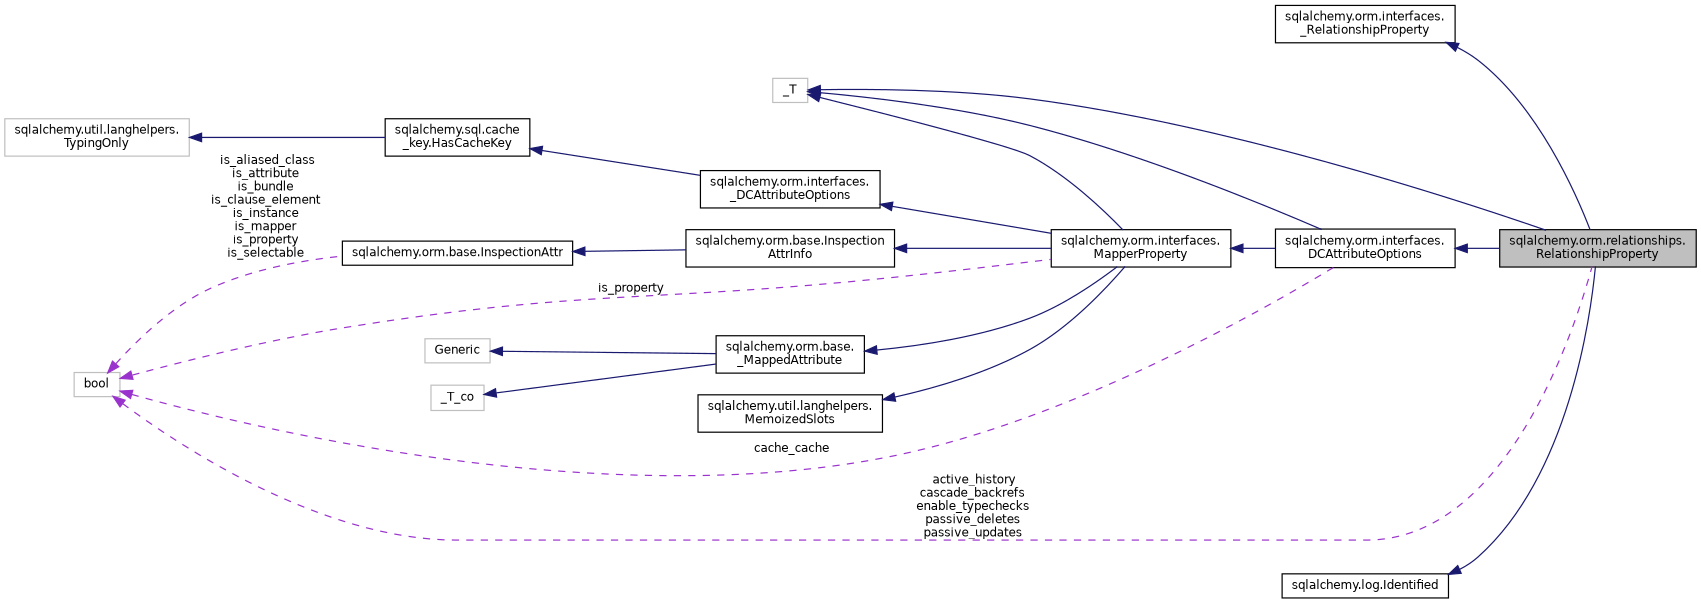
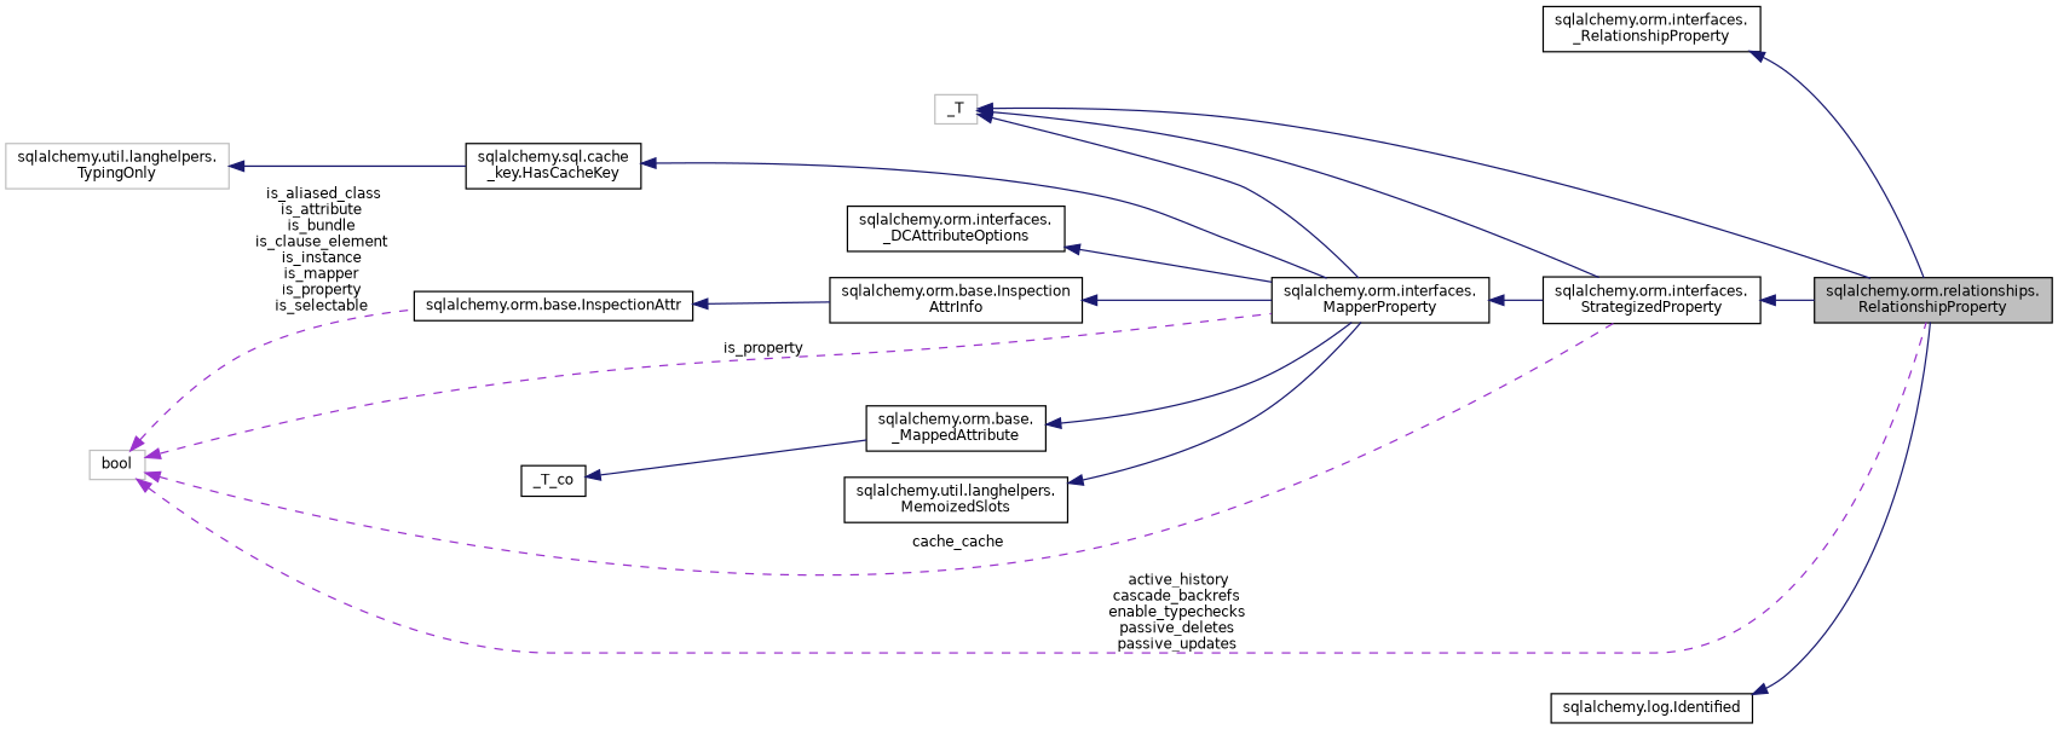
  digraph {
    rankdir=LR
    node [color=black fillcolor=white fontname=Helvetica fontsize=10 shape=record style=filled]
    edge [color=midnightblue dir=back fontname=Helvetica fontsize=10 labelfontname=Helvetica labelfontsize=10 style=solid]
    n1 [fillcolor=grey75 fontcolor=black height=0.2 label="sqlalchemy.orm.relationships.\lRelationshipProperty" width=0.4]
    n2 [height=0.2 label="sqlalchemy.orm.interfaces.\l_RelationshipProperty" width=0.4]
-   n3 [height=0.2 label="sqlalchemy.orm.interfaces.\lDCAttributeOptions" width=0.4]
+   n3 [height=0.2 label="sqlalchemy.orm.interfaces.\lStrategizedProperty" width=0.4]
    n4 [height=0.2 label="sqlalchemy.orm.interfaces.\lMapperProperty" width=0.4]
    n5 [height=0.2 label="sqlalchemy.sql.cache\l_key.HasCacheKey" width=0.4]
    n6 [height=0.2 label="sqlalchemy.orm.interfaces.\l_DCAttributeOptions" width=0.4]
    n7 [height=0.2 label="sqlalchemy.orm.base.\l_MappedAttribute" width=0.4]
-   n8 [color=grey75 height=0.2 label=Generic width=0.4]
-   n9 [color=grey75 height=0.2 label=_T_co width=0.4]
+   n9 [height=0.2 label=_T_co width=0.4]
    n10 [color=grey75 height=0.2 label="sqlalchemy.util.langhelpers.\lTypingOnly" width=0.4]
    n11 [color=grey75 height=0.2 label=_T width=0.4]
    n12 [height=0.2 label="sqlalchemy.orm.base.Inspection\lAttrInfo" width=0.4]
    n13 [height=0.2 label="sqlalchemy.orm.base.InspectionAttr" width=0.4]
    n14 [color=grey75 height=0.2 label=bool width=0.4]
    n15 [height=0.2 label="sqlalchemy.util.langhelpers.\lMemoizedSlots" width=0.4]
    n16 [height=0.2 label="sqlalchemy.log.Identified" width=0.4]
    n2 -> n1
    n3 -> n1
    n4 -> n3
-   n5 -> n6
+   n5 -> n4
    n6 -> n4
    n7 -> n4
-   n8 -> n7
    n9 -> n7
    n10 -> n5
    n11 -> n1
    n11 -> n3
    n11 -> n4
    n12 -> n4
    n13 -> n12
    n14 -> n1 [color=darkorchid3 label=" active_history\ncascade_backrefs\nenable_typechecks\npassive_deletes\npassive_updates" style=dashed]
    n14 -> n3 [color=darkorchid3 label=" cache_cache" style=dashed]
    n14 -> n4 [color=darkorchid3 label=" is_property" style=dashed]
    n14 -> n13 [color=darkorchid3 label=" is_aliased_class\nis_attribute\nis_bundle\nis_clause_element\nis_instance\nis_mapper\nis_property\nis_selectable" style=dashed]
    n15 -> n4
    n16 -> n1
  }
